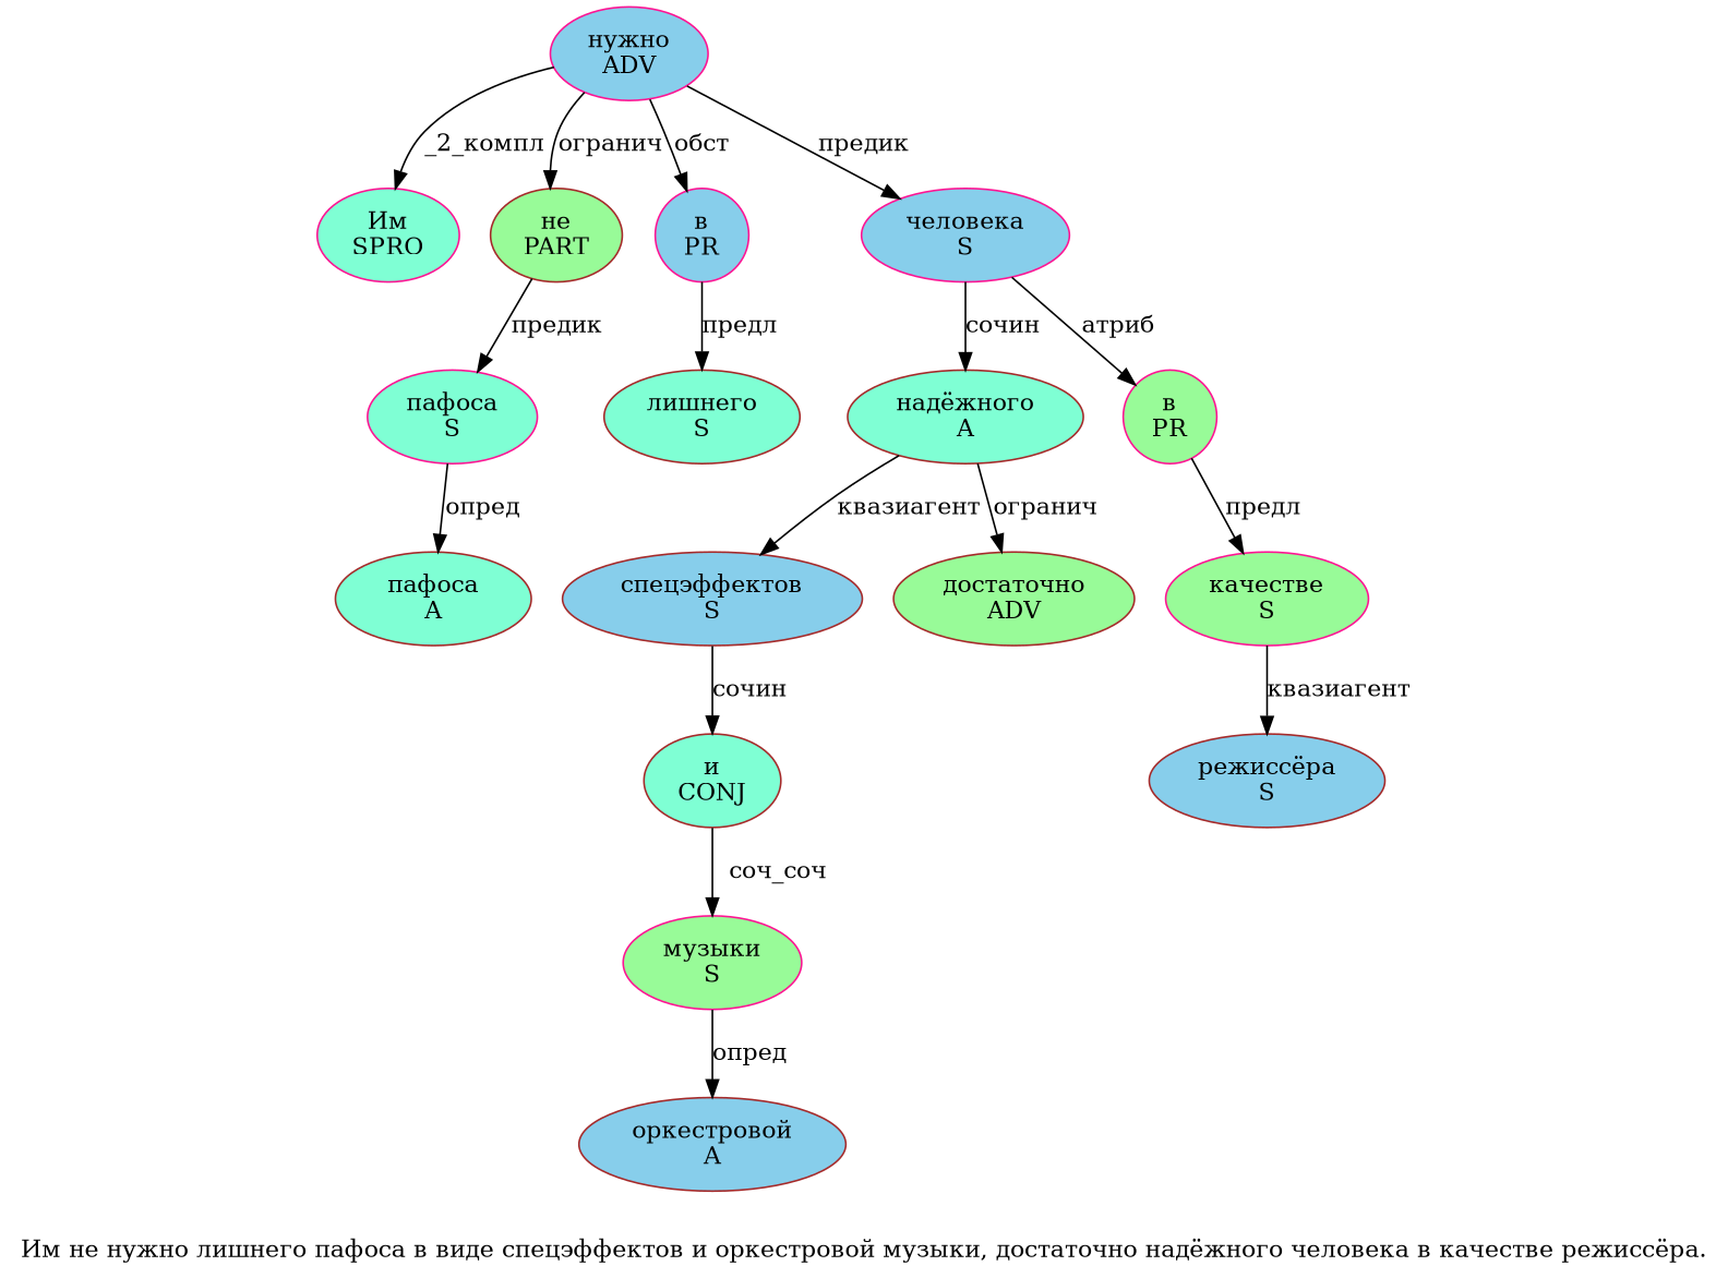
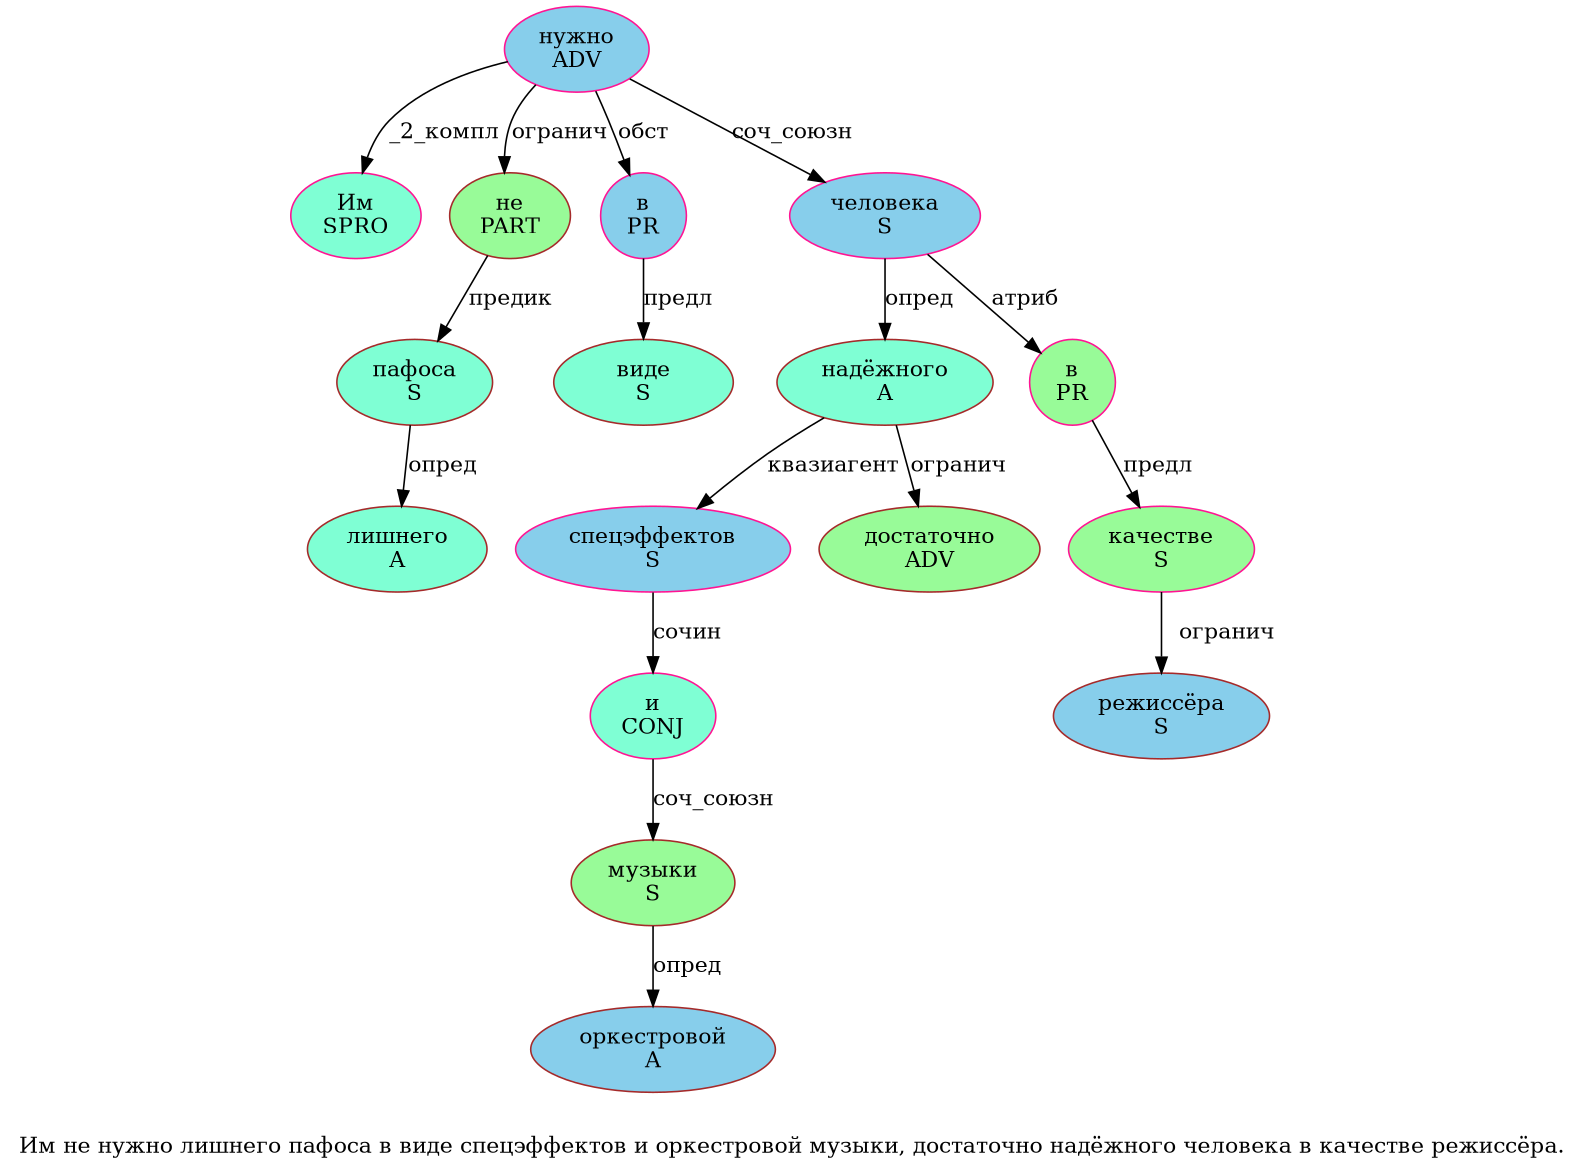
  digraph {
    label="Им не нужно лишнего пафоса в виде спецэффектов и оркестровой музыки, достаточно надёжного человека в качестве режиссёра."
    node [color=brown fillcolor=aquamarine penwidth=1 shape=ellipse style=filled]
    n1 [color=deeppink label="Им\nSPRO"]
    n2 [fillcolor=palegreen label="не\nPART"]
-   n3 [color=deeppink label="пафоса\nS"]
+   n3 [label="пафоса\nS"]
    n4 [color=deeppink fillcolor=skyblue label="нужно\nADV"]
    n5 [color=deeppink fillcolor=skyblue label="в\nPR"]
    n6 [color=deeppink fillcolor=skyblue label="человека\nS"]
-   n7 [label="пафоса\nA"]
-   n8 [label="лишнего\nS"]
+   n7 [label="лишнего\nA"]
+   n8 [label="виде\nS"]
    n9 [label="надёжного\nA"]
    n10 [color=deeppink fillcolor=palegreen label="в\nPR"]
-   n11 [fillcolor=skyblue label="спецэффектов\nS"]
-   n12 [label="и\nCONJ"]
-   n13 [color=deeppink fillcolor=palegreen label="музыки\nS"]
+   n11 [color=deeppink fillcolor=skyblue label="спецэффектов\nS"]
+   n12 [color=deeppink label="и\nCONJ"]
+   n13 [fillcolor=palegreen label="музыки\nS"]
    n14 [fillcolor=skyblue label="оркестровой\nA"]
    n15 [fillcolor=palegreen label="достаточно\nADV"]
    n16 [color=deeppink fillcolor=palegreen label="качестве\nS"]
    n17 [fillcolor=skyblue label="режиссёра\nS"]
    n2 -> n3 [label="предик"]
    n3 -> n7 [label="опред"]
    n4 -> n1 [label="_2_компл"]
    n4 -> n2 [label="огранич"]
    n4 -> n5 [label="обст"]
-   n4 -> n6 [label="предик"]
+   n4 -> n6 [label="соч_союзн"]
    n5 -> n8 [label="предл"]
-   n6 -> n9 [label="сочин"]
+   n6 -> n9 [label="опред"]
    n6 -> n10 [label="атриб"]
    n9 -> n11 [label="квазиагент"]
    n9 -> n15 [label="огранич"]
    n10 -> n16 [label="предл"]
    n11 -> n12 [label="сочин"]
-   n12 -> n13 [label="соч_соч"]
+   n12 -> n13 [label="соч_союзн"]
    n13 -> n14 [label="опред"]
-   n16 -> n17 [label="квазиагент"]
+   n16 -> n17 [label="огранич"]
  }
